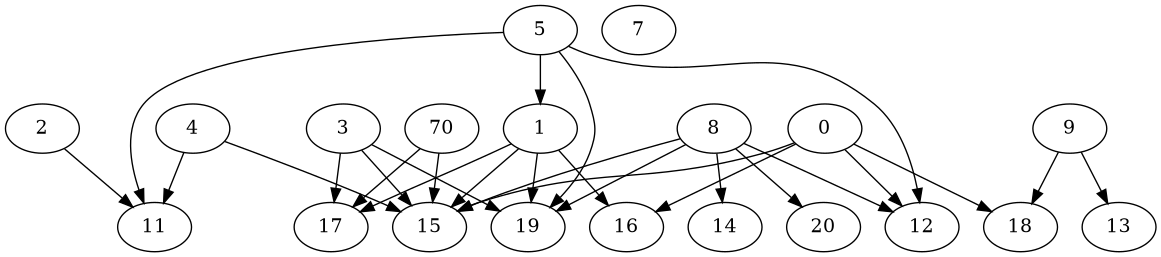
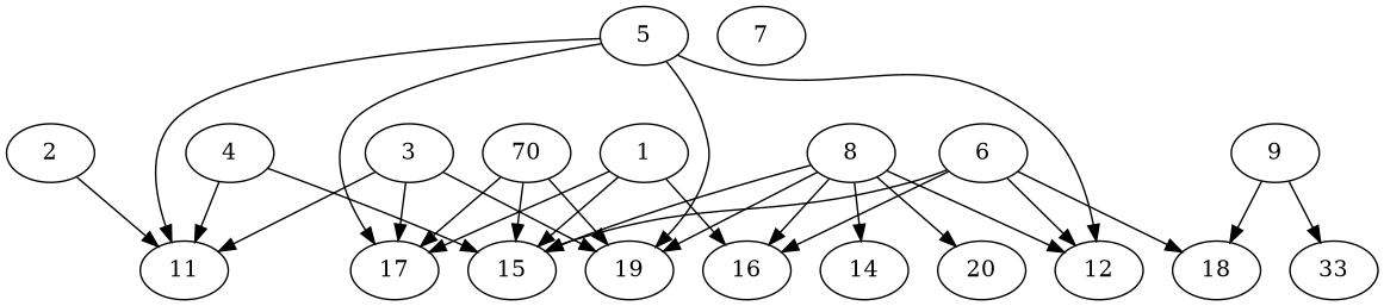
  digraph {
    node [alpha=0.19]
    1 [alpha=0.07 expect_size=34040832]
    15 [expect_size=47719424]
    16 [alpha=0.05 expect_size=25921536]
    19 [alpha=0.05 expect_size=30551040]
    17 [alpha=0.03 expect_size=43442176]
    11 [alpha=0.04 expect_size=9932800]
    2 [alpha=0.02 expect_size=29928448]
    3 [alpha=0.18 expect_size=31424512]
    4 [alpha=0.10 expect_size=26164224]
    5 [alpha=0.11 expect_size=46767104]
    12 [alpha=0.17 expect_size=26320896]
    18 [alpha=0.12 expect_size=15899648]
-   6 [alpha=0.07 expect_size=47333376 label=0]
+   6 [alpha=0.07 expect_size=47333376]
    7 [alpha=0.08 expect_size=48440320]
    8 [alpha=0.06 expect_size=29593600]
    14 [alpha=0.04 expect_size=24592384]
    20 [expect_size=27821056]
    9 [expect_size=44412928]
-   13 [alpha=0.06 expect_size=30307328]
+   13 [alpha=0.06 expect_size=30307328 label=33]
    n20 [alpha=0.10 expect_size=29936640 label=70]
    1 -> 15
    1 -> 16
-   1 -> 19
+   n20 -> 19
    1 -> 17
    2 -> 11
-   3 -> 15
+   3 -> 11
    3 -> 19
    3 -> 17
    4 -> 15
    4 -> 11
    5 -> 19
-   5 -> 1
+   5 -> 17
    5 -> 11
    5 -> 12
    6 -> 15
    6 -> 16
    6 -> 12
    6 -> 18
    8 -> 15
+   8 -> 16
    8 -> 19
    8 -> 12
    8 -> 14
    8 -> 20
    9 -> 18
    9 -> 13
    n20 -> 15
    n20 -> 17
  }
